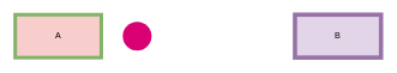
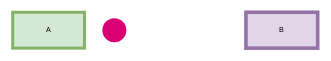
  <mxCell id="0" />
  <mxCell id="1" parent="0" />
- <mxCell id="2" value="A" style="rounded=0;whiteSpace=wrap;html=1;strokeWidth=5;fillColor=#f8cecc;strokeColor=#82b366;" parent="1" vertex="1"><mxGeometry x="20" y="20" width="120" height="60" as="geometry" /></mxCell>
+ <mxCell id="2" value="A" style="rounded=0;whiteSpace=wrap;html=1;strokeWidth=5;fillColor=#d5e8d4;strokeColor=#82b366;" parent="1" vertex="1"><mxGeometry x="20" y="20" width="120" height="60" as="geometry" /></mxCell>
  <mxCell id="3" value="B" style="rounded=0;whiteSpace=wrap;html=1;strokeWidth=6;fillColor=#e1d5e7;strokeColor=#9673a6;" parent="1" vertex="1"><mxGeometry x="410" y="20" width="120" height="60" as="geometry" /></mxCell>
  <mxCell id="4" value="" style="ellipse;whiteSpace=wrap;html=1;aspect=fixed;fillColor=#d80073;fontColor=#ffffff;strokeColor=#A50040;strokeWidth=0;" parent="1" vertex="1"><mxGeometry x="170" y="30" width="40" height="40" as="geometry" /></mxCell>
